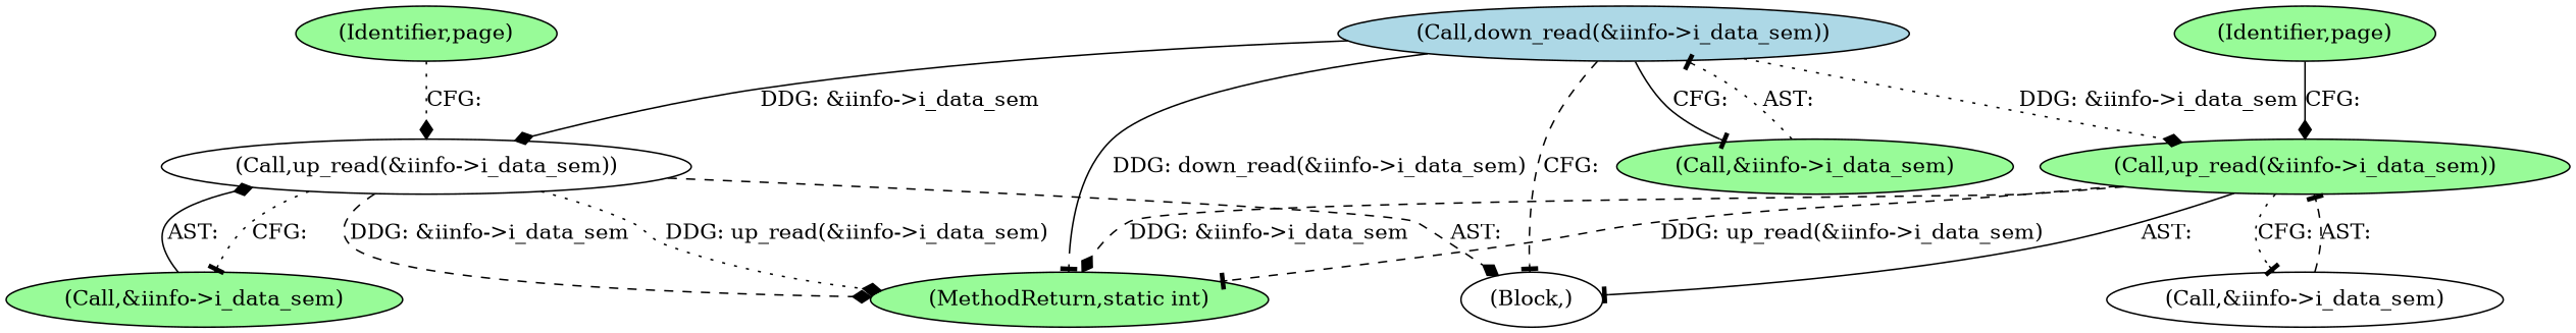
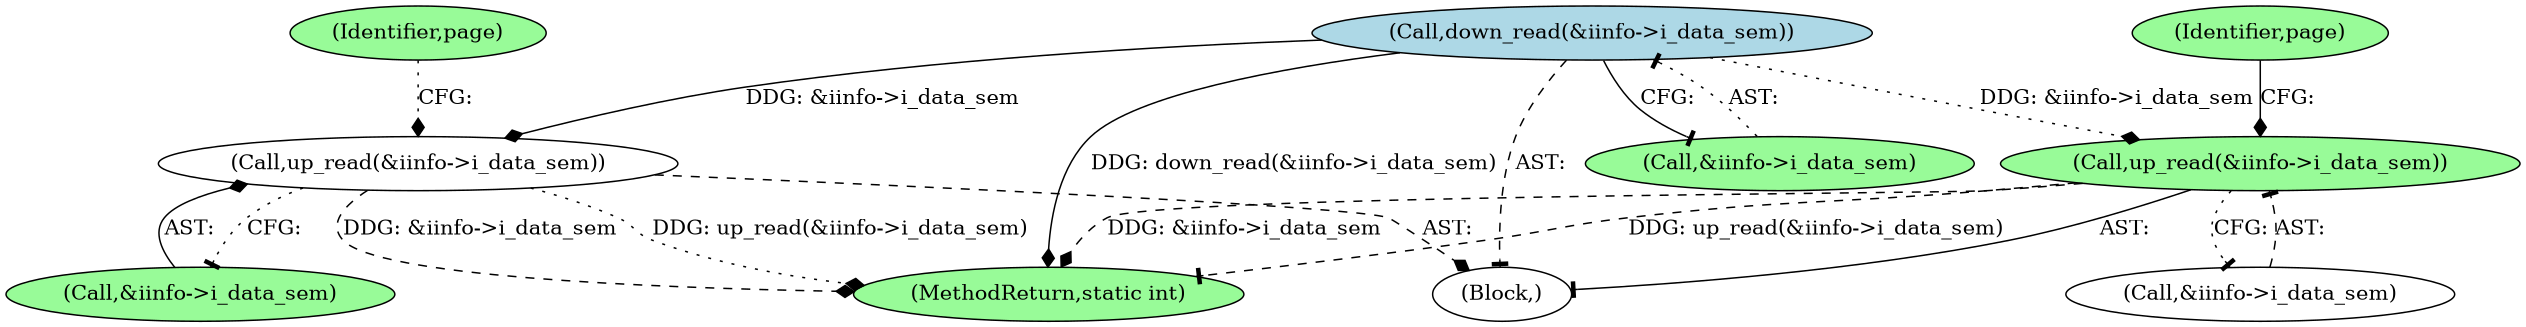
  digraph {
    node [fillcolor=palegreen style=filled]
    edge [arrowhead=diamond style=solid]
    n1 [fillcolor=lightblue label="(Call,down_read(&iinfo->i_data_sem))"]
    n2 [fillcolor=white label="(Call,up_read(&iinfo->i_data_sem))"]
    n3 [label="(Call,up_read(&iinfo->i_data_sem))"]
    n4 [label="(Call,&iinfo->i_data_sem)"]
    n5 [fillcolor=white label="(Block,)"]
    n6 [label="(MethodReturn,static int)"]
    n7 [label="(Call,&iinfo->i_data_sem)"]
    n8 [fillcolor=white label="(Call,&iinfo->i_data_sem)"]
    n9 [label="(Identifier,page)"]
    n10 [label="(Identifier,page)"]
    n1 -> n2 [label="DDG: &iinfo->i_data_sem"]
    n1 -> n3 [label="DDG: &iinfo->i_data_sem" style=dotted]
    n1 -> n4 [arrowhead=tee label="CFG: "]
-   n1 -> n5 [arrowhead=tee label="CFG: " style=dashed]
-   n1 -> n6 [arrowhead=tee label="DDG: down_read(&iinfo->i_data_sem)"]
+   n1 -> n5 [arrowhead=tee label="AST: " style=dashed]
+   n1 -> n6 [label="DDG: down_read(&iinfo->i_data_sem)"]
    n2 -> n5 [label="AST: " style=dashed]
    n2 -> n6 [label="DDG: &iinfo->i_data_sem" style=dashed]
    n2 -> n6 [label="DDG: up_read(&iinfo->i_data_sem)" style=dotted]
    n2 -> n7 [arrowhead=tee label="CFG: " style=dotted]
    n3 -> n5 [arrowhead=tee label="AST: "]
    n3 -> n6 [arrowhead=tee label="DDG: up_read(&iinfo->i_data_sem)" style=dashed]
    n3 -> n6 [label="DDG: &iinfo->i_data_sem" style=dashed]
    n3 -> n8 [arrowhead=tee label="CFG: " style=dotted]
    n4 -> n1 [arrowhead=tee label="AST: " style=dotted]
    n7 -> n2 [label="AST: "]
    n8 -> n3 [arrowhead=tee label="AST: " style=dashed]
    n9 -> n3 [label="CFG: "]
    n10 -> n2 [label="CFG: " style=dotted]
  }
